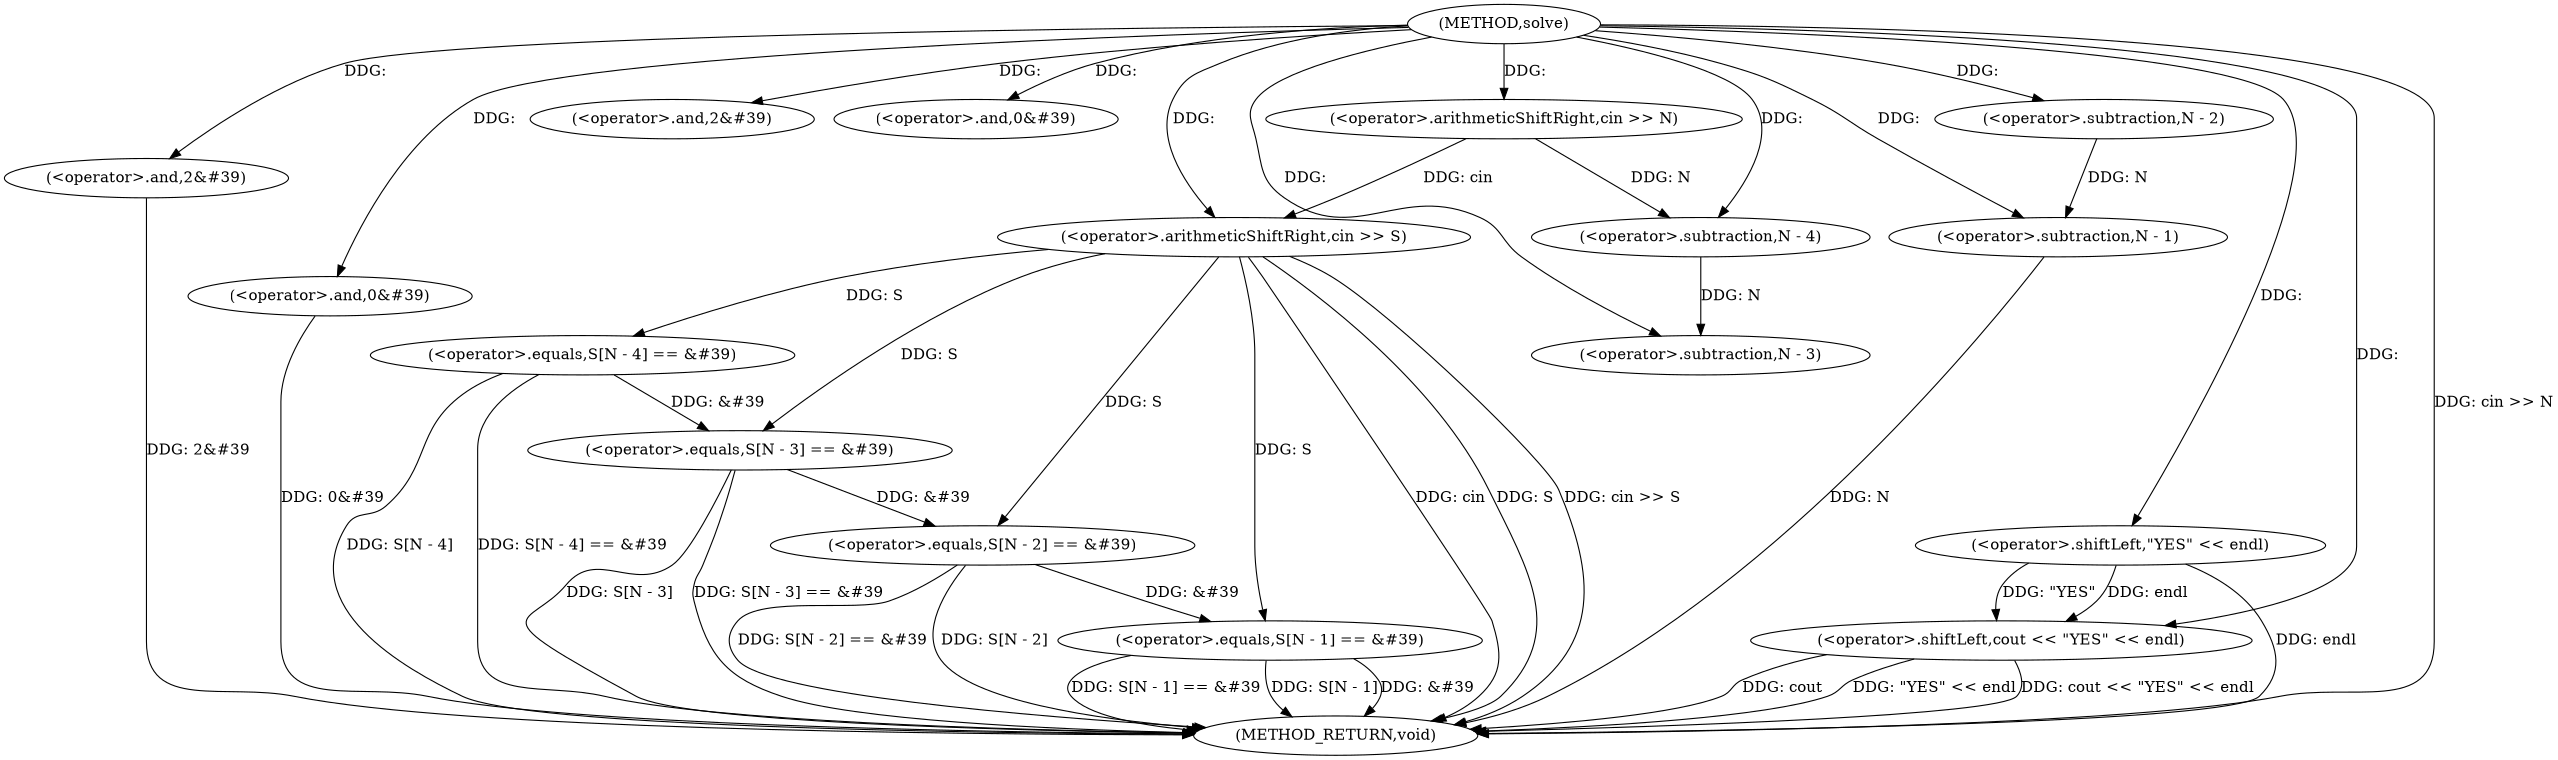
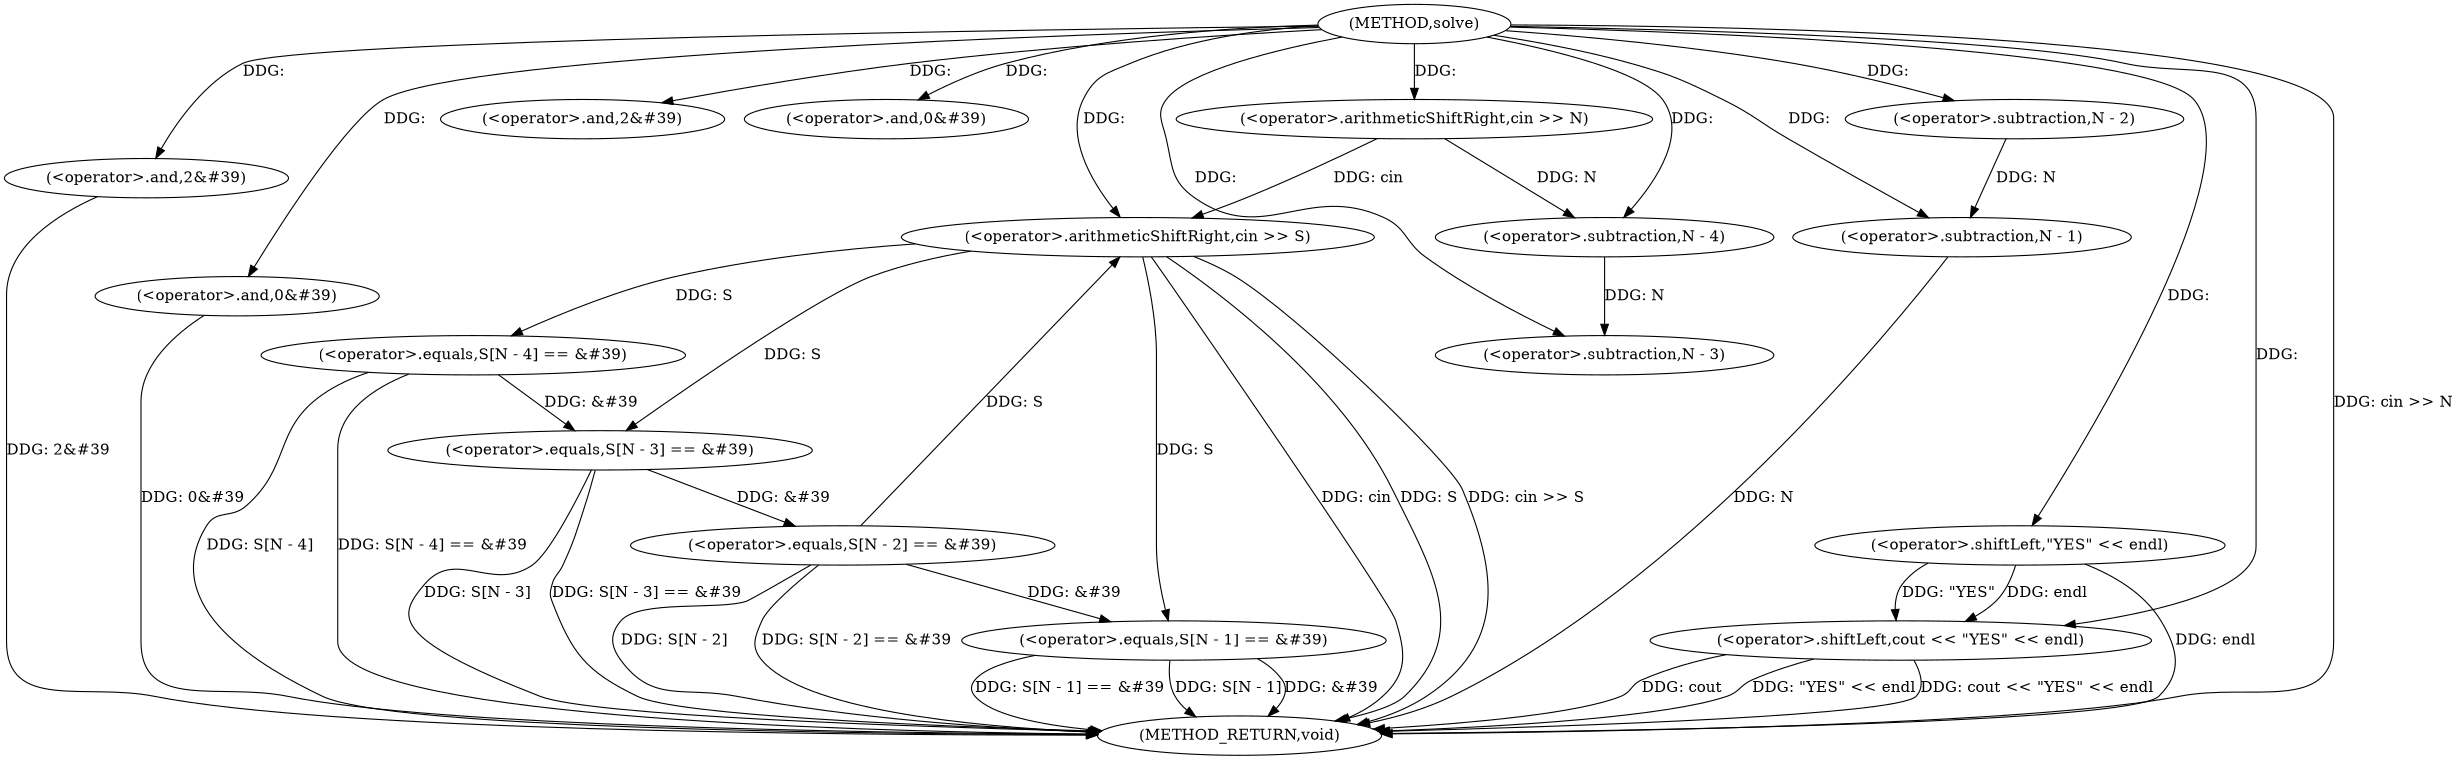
  digraph {
    n1 [label="(METHOD,solve)"]
    n2 [label="(<operator>.arithmeticShiftRight,cin >> N)"]
    n3 [label="(<operator>.arithmeticShiftRight,cin >> S)"]
    n4 [label="(<operator>.and,2&#39)"]
    n5 [label="(<operator>.and,0&#39)"]
    n6 [label="(<operator>.and,2&#39)"]
    n7 [label="(<operator>.and,0&#39)"]
    n8 [label="(<operator>.shiftLeft,cout << \"YES\" << endl)"]
    n9 [label="(<operator>.subtraction,N - 4)"]
    n10 [label="(<operator>.subtraction,N - 3)"]
    n11 [label="(<operator>.subtraction,N - 2)"]
    n12 [label="(<operator>.subtraction,N - 1)"]
    n13 [label="(<operator>.shiftLeft,\"YES\" << endl)"]
    n14 [label="(METHOD_RETURN,void)"]
    n15 [label="(<operator>.equals,S[N - 4] == &#39)"]
    n16 [label="(<operator>.equals,S[N - 3] == &#39)"]
    n17 [label="(<operator>.equals,S[N - 2] == &#39)"]
    n18 [label="(<operator>.equals,S[N - 1] == &#39)"]
    n1 -> n2 [label="DDG: "]
    n1 -> n3 [label="DDG: "]
    n1 -> n4 [label="DDG: "]
    n1 -> n5 [label="DDG: "]
    n1 -> n6 [label="DDG: "]
    n1 -> n7 [label="DDG: "]
    n1 -> n8 [label="DDG: "]
    n1 -> n9 [label="DDG: "]
    n1 -> n10 [label="DDG: "]
    n1 -> n11 [label="DDG: "]
    n1 -> n12 [label="DDG: "]
    n1 -> n13 [label="DDG: "]
    n1 -> n14 [label="DDG: cin >> N"]
    n2 -> n3 [label="DDG: cin"]
    n2 -> n9 [label="DDG: N"]
    n3 -> n14 [label="DDG: cin"]
    n3 -> n14 [label="DDG: S"]
    n3 -> n14 [label="DDG: cin >> S"]
    n3 -> n15 [label="DDG: S"]
    n3 -> n16 [label="DDG: S"]
-   n3 -> n17 [label="DDG: S"]
+   n17 -> n3 [label="DDG: S"]
    n3 -> n18 [label="DDG: S"]
    n6 -> n14 [label="DDG: 2&#39"]
    n7 -> n14 [label="DDG: 0&#39"]
    n8 -> n14 [label="DDG: \"YES\" << endl"]
    n8 -> n14 [label="DDG: cout << \"YES\" << endl"]
    n8 -> n14 [label="DDG: cout"]
    n9 -> n10 [label="DDG: N"]
    n11 -> n12 [label="DDG: N"]
    n12 -> n14 [label="DDG: N"]
    n13 -> n8 [label="DDG: \"YES\""]
    n13 -> n8 [label="DDG: endl"]
    n13 -> n14 [label="DDG: endl"]
    n15 -> n14 [label="DDG: S[N - 4]"]
    n15 -> n14 [label="DDG: S[N - 4] == &#39"]
    n15 -> n16 [label="DDG: &#39"]
    n16 -> n14 [label="DDG: S[N - 3]"]
    n16 -> n14 [label="DDG: S[N - 3] == &#39"]
    n16 -> n17 [label="DDG: &#39"]
    n17 -> n14 [label="DDG: S[N - 2]"]
    n17 -> n14 [label="DDG: S[N - 2] == &#39"]
    n17 -> n18 [label="DDG: &#39"]
    n18 -> n14 [label="DDG: S[N - 1]"]
    n18 -> n14 [label="DDG: &#39"]
    n18 -> n14 [label="DDG: S[N - 1] == &#39"]
  }
